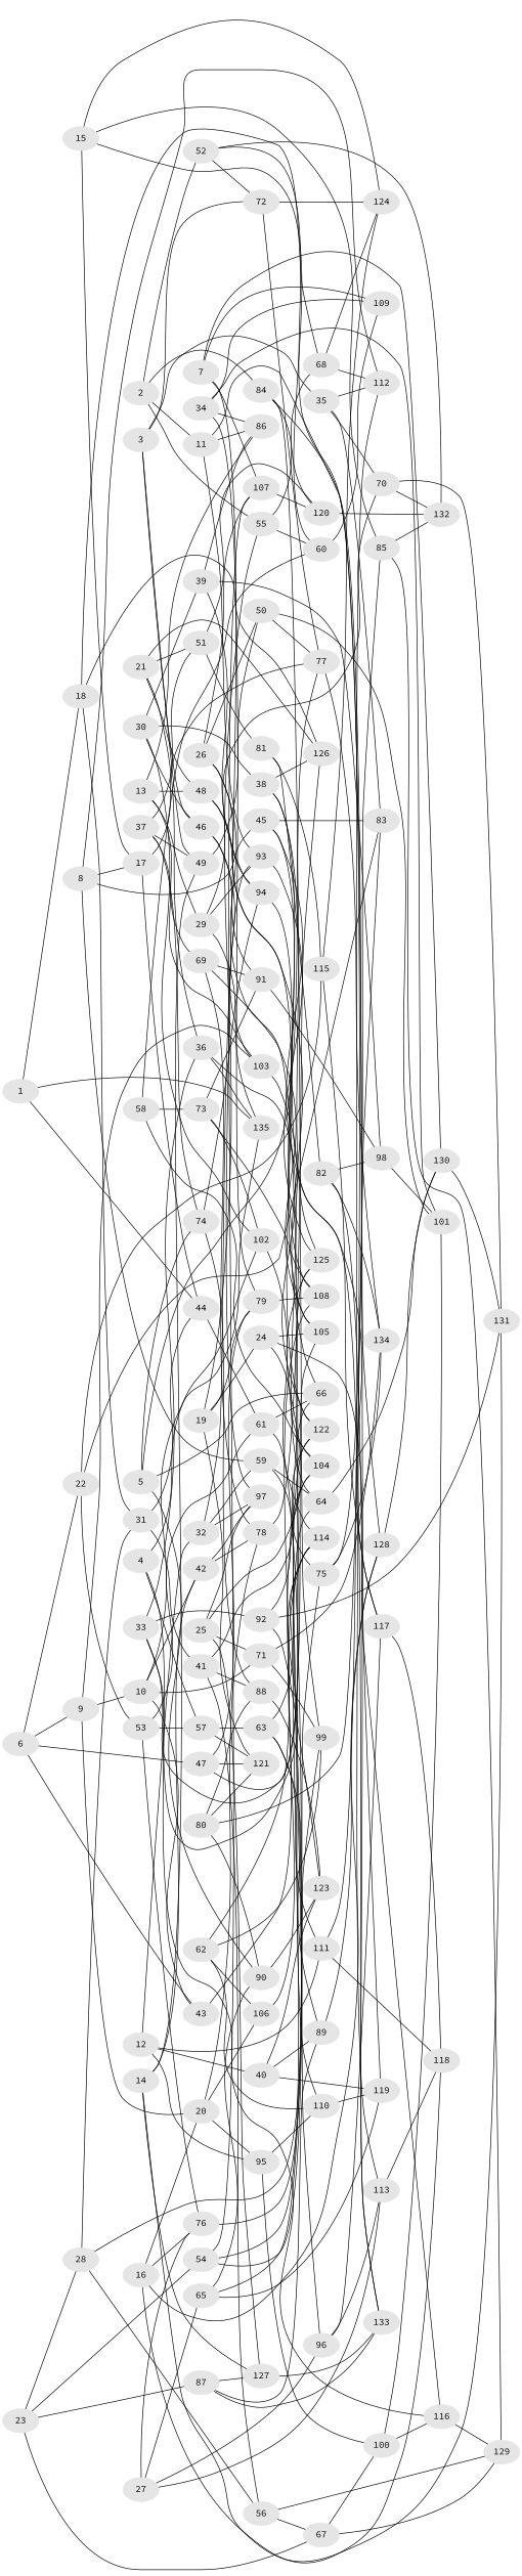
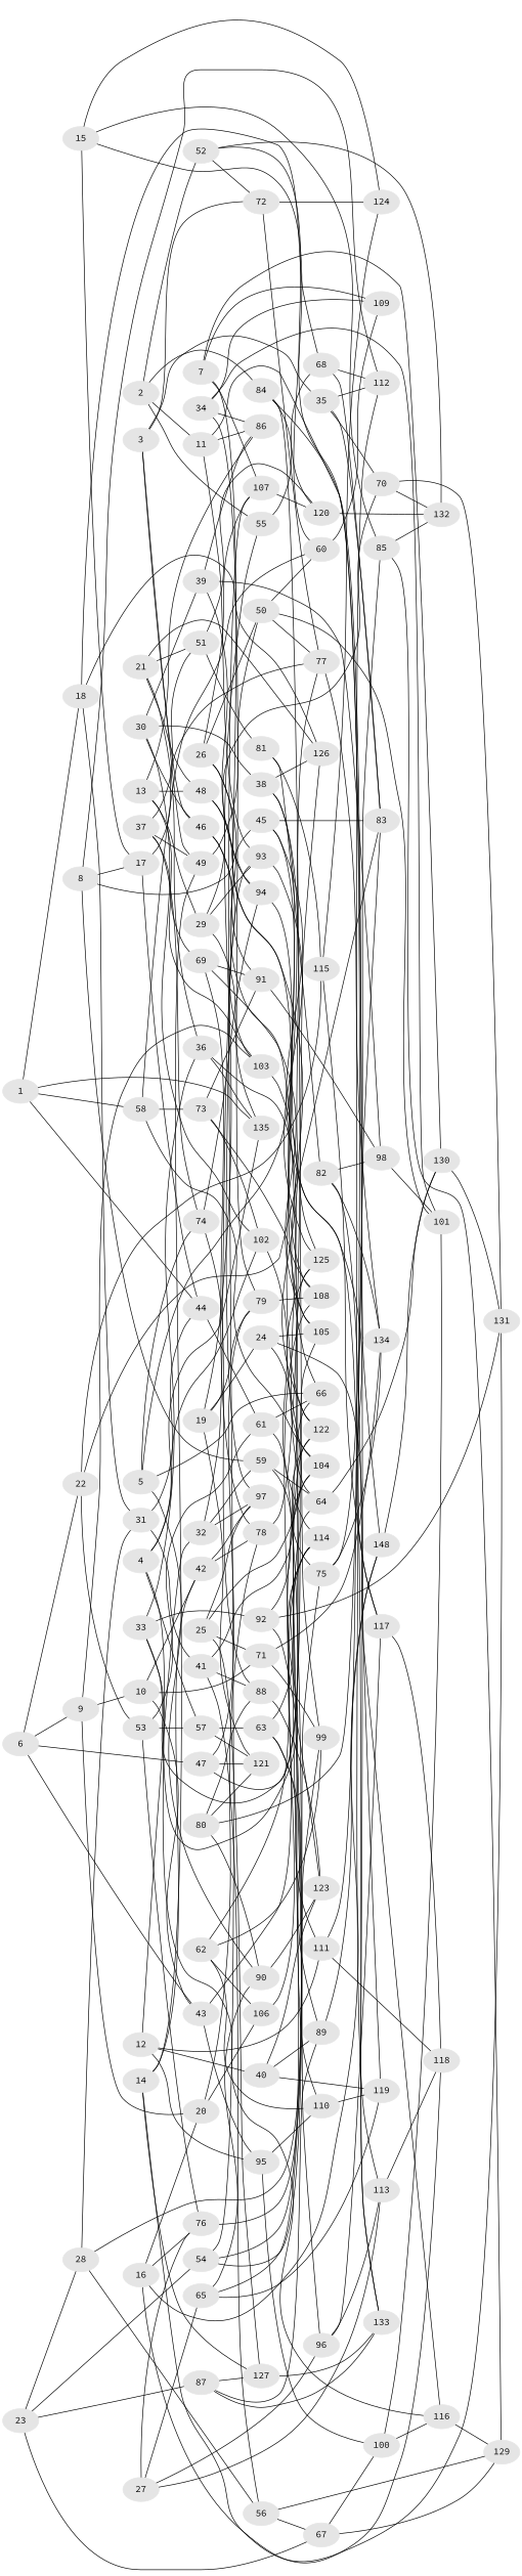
  graph {
    fontname="Source Code Pro"
    rankdir=LR
    node [color=gray90 fontname="Source Code Pro" style=filled]
    edge [fontname="Source Code Pro"]
    1
    18
    44
    58
    135
    31
    68
    126
    61
    60
    104
    73
    2
    11
    52
    55
    84
    86
    93
    119
    72
    113
    132
-   128
+   128 [label=148]
    120
    99
    3
    35
    46
    49
    112
    83
    70
    103
    91
    50
    77
    124
    4
    57
    102
    116
    121
    63
    114
    129
    5
    66
    74
    90
    94
    88
    134
    123
    6
    9
    22
    43
    47
    10
    20
    53
    115
    95
    79
    105
    7
    97
    107
    109
    130
    131
    8
    17
    45
    59
    108
    117
    64
    75
    42
    71
    78
    106
    122
    125
    12
    32
    40
    111
    89
    110
    100
    118
    13
    29
    48
    69
    14
    127
    133
    15
    85
    16
    76
    41
    19
    24
    21
    36
    51
    81
    23
    28
    54
    67
    87
    56
    25
    26
    101
    27
    65
    96
    30
    38
    39
    98
    33
    92
    34
    37
    82
    62
    80
    1 -- 18
    1 -- 44
+   1 -- 58
    1 -- 135
    18 -- 31
    18 -- 68
    18 -- 126
    44 -- 61
    58 -- 60
    58 -- 104
    58 -- 73
    31 -- 44
    31 -- 41
    68 -- 112
-   68 -- 124
+   68 -- 83
    61 -- 66
    61 -- 96
    60 -- 109
    73 -- 91
    73 -- 102
    73 -- 108
    2 -- 11
    2 -- 52
    2 -- 55
    2 -- 84
    11 -- 86
    11 -- 93
    11 -- 119
    52 -- 72
    52 -- 113
    52 -- 132
    55 -- 68
-   55 -- 60
+   50 -- 60
    84 -- 128
    84 -- 120
    84 -- 99
    93 -- 125
    72 -- 77
    72 -- 124
    113 -- 118
    128 -- 130
    120 -- 132
    3 -- 72
    3 -- 35
    3 -- 46
    3 -- 49
    35 -- 112
    35 -- 83
    35 -- 70
    46 -- 103
    46 -- 91
    49 -- 50
    70 -- 132
    70 -- 131
    103 -- 122
    91 -- 98
    50 -- 77
    50 -- 101
    77 -- 134
-   10 -- 135
+   4 -- 135
    4 -- 57
    4 -- 102
    4 -- 116
    57 -- 121
    57 -- 63
    102 -- 114
    116 -- 129
    63 -- 114
    63 -- 111
    63 -- 89
    5 -- 77
    5 -- 66
    5 -- 74
    5 -- 90
    74 -- 94
    74 -- 88
    90 -- 123
    94 -- 105
    88 -- 123
    6 -- 9
    6 -- 22
    6 -- 43
    6 -- 47
    9 -- 103
    9 -- 10
    9 -- 20
    22 -- 83
    22 -- 53
    22 -- 115
    43 -- 104
-   20 -- 95
+   43 -- 95
    47 -- 121
    47 -- 79
    47 -- 105
    10 -- 43
    10 -- 42
    10 -- 71
    20 -- 78
    20 -- 106
    53 -- 61
    53 -- 57
    53 -- 76
    115 -- 124
    115 -- 117
    95 -- 110
    95 -- 100
    79 -- 108
    7 -- 97
    7 -- 107
    7 -- 109
    7 -- 130
    107 -- 120
    130 -- 131
    8 -- 112
    8 -- 17
    8 -- 45
    8 -- 59
    17 -- 44
    17 -- 77
    45 -- 83
    45 -- 108
    45 -- 117
    59 -- 64
    59 -- 75
    117 -- 118
    64 -- 130
    75 -- 134
    75 -- 85
    42 -- 97
    42 -- 78
    71 -- 99
    71 -- 134
    78 -- 126
    106 -- 114
    12 -- 95
    12 -- 32
    12 -- 40
    12 -- 111
    32 -- 93
    32 -- 97
    32 -- 59
    40 -- 119
    40 -- 123
    40 -- 89
    111 -- 112
    111 -- 118
    89 -- 128
    110 -- 119
    100 -- 116
    100 -- 101
    13 -- 86
    13 -- 29
    13 -- 48
    13 -- 69
    29 -- 135
    29 -- 93
    29 -- 70
    48 -- 66
    48 -- 94
    69 -- 91
    69 -- 105
    69 -- 78
    14 -- 49
    14 -- 131
    14 -- 42
    14 -- 127
    127 -- 133
    15 -- 60
    15 -- 124
    15 -- 17
    15 -- 85
    85 -- 132
    85 -- 129
    16 -- 128
    16 -- 20
    16 -- 118
    16 -- 76
    76 -- 122
    41 -- 88
    41 -- 122
    41 -- 56
    19 -- 55
    19 -- 121
    19 -- 79
    19 -- 24
    24 -- 104
    24 -- 116
    24 -- 105
    21 -- 126
    21 -- 48
    21 -- 36
    21 -- 51
    36 -- 135
    36 -- 64
    51 -- 120
    51 -- 81
    81 -- 115
    81 -- 82
    23 -- 28
    23 -- 54
    23 -- 67
    23 -- 87
    28 -- 31
    28 -- 66
    28 -- 56
    54 -- 99
    54 -- 107
    54 -- 64
    67 -- 129
    67 -- 100
    87 -- 89
    87 -- 127
    87 -- 133
    56 -- 129
    56 -- 67
    25 -- 97
    25 -- 71
    25 -- 125
    25 -- 127
    26 -- 50
    26 -- 107
    26 -- 122
    26 -- 110
    27 -- 113
    27 -- 76
    27 -- 65
    27 -- 96
    65 -- 119
    65 -- 90
    65 -- 75
    96 -- 113
    96 -- 117
    30 -- 46
    30 -- 102
    30 -- 38
    30 -- 39
    38 -- 126
    38 -- 125
    38 -- 133
    39 -- 86
    39 -- 94
    39 -- 98
    98 -- 101
    33 -- 114
    33 -- 125
    33 -- 36
    33 -- 92
    92 -- 104
    92 -- 123
    92 -- 131
    34 -- 86
    34 -- 79
    34 -- 109
    34 -- 101
    37 -- 49
    37 -- 103
    37 -- 74
    37 -- 51
    82 -- 134
    82 -- 133
    82 -- 98
    62 -- 99
    62 -- 108
    62 -- 106
    62 -- 110
    80 -- 83
    80 -- 121
    80 -- 90
    80 -- 88
  }
